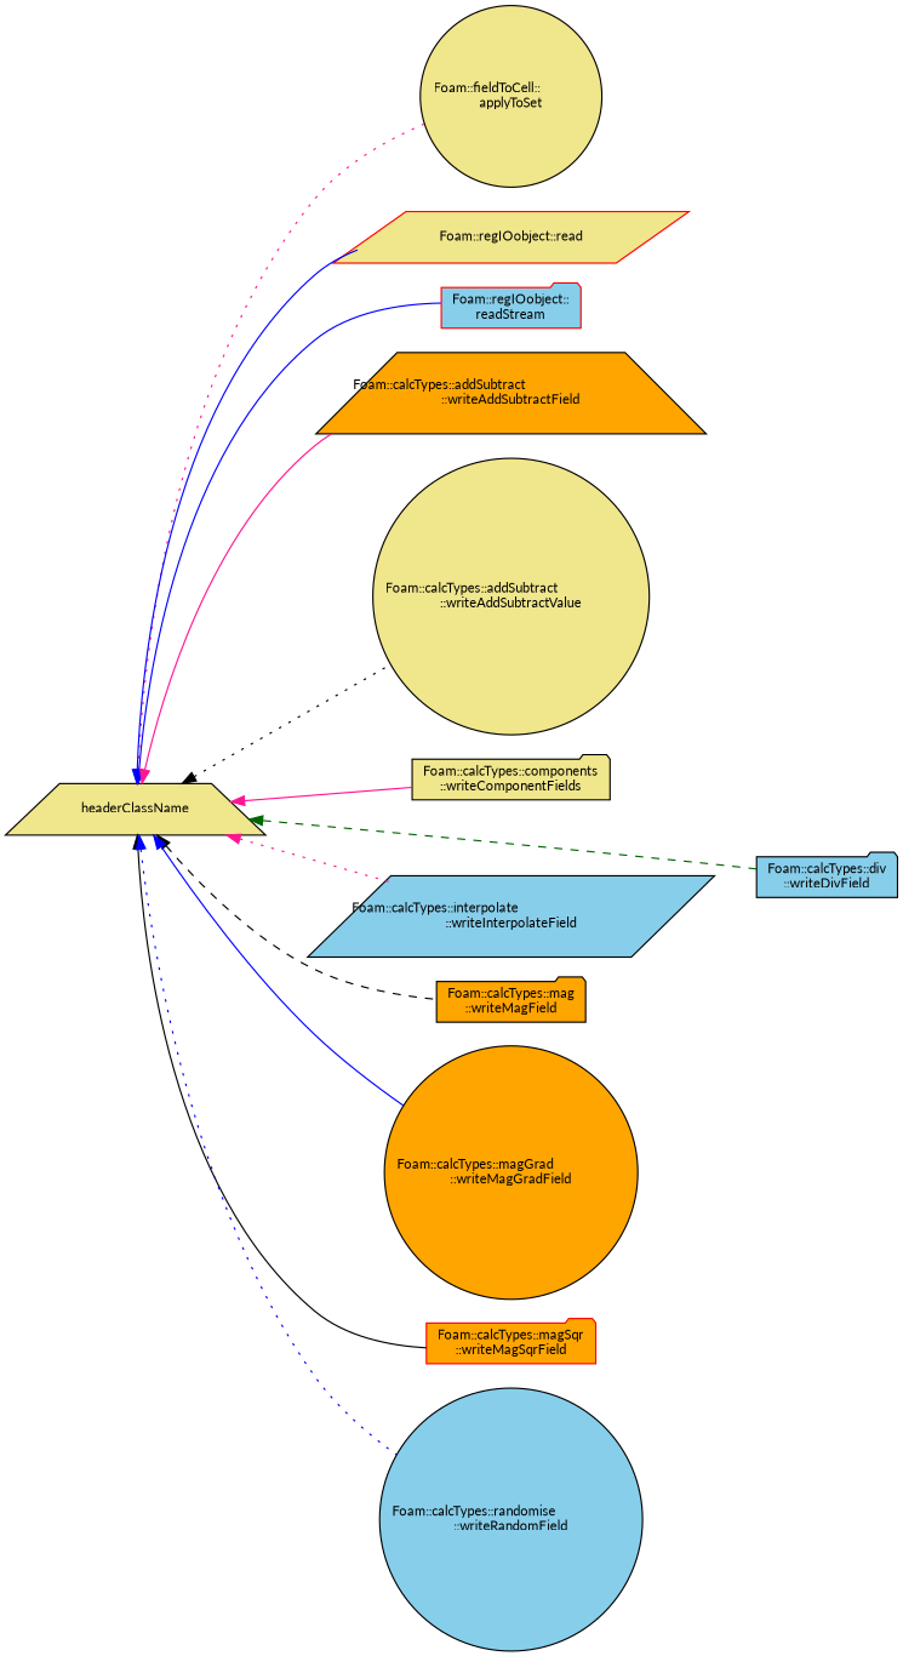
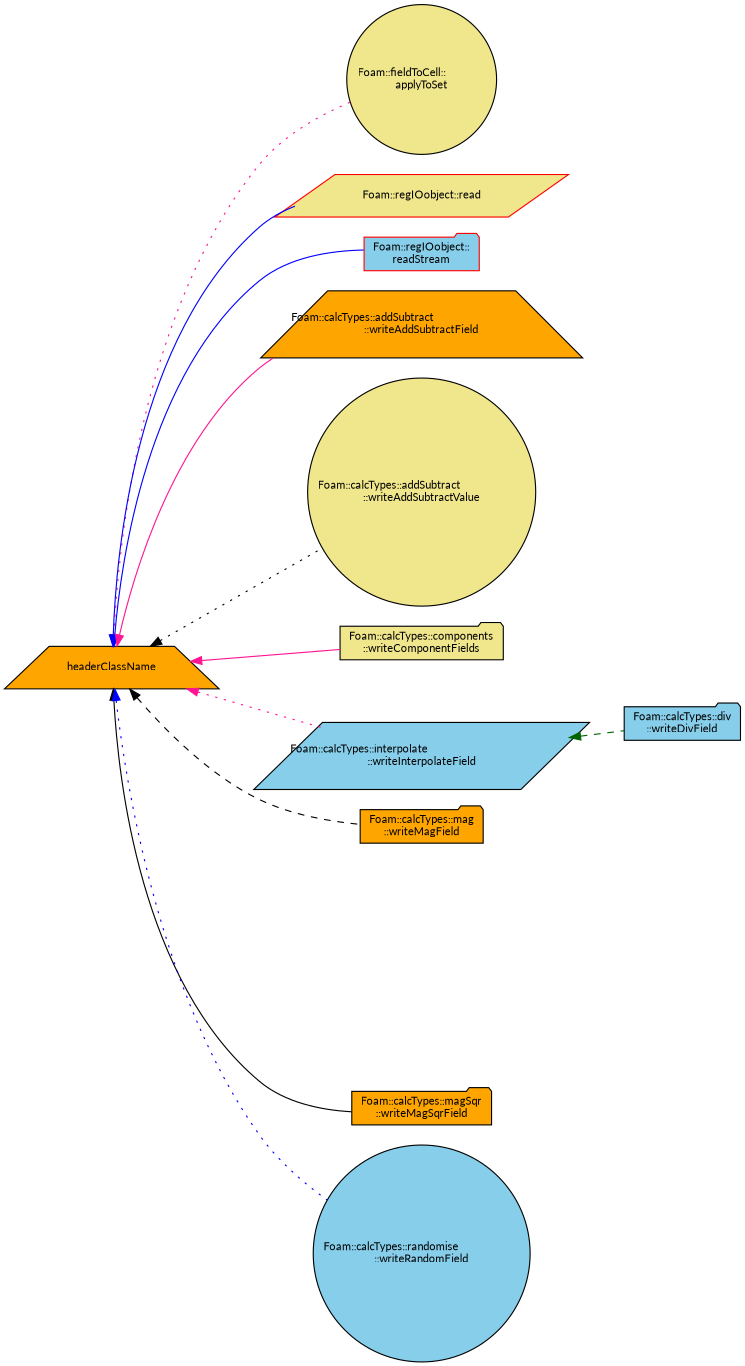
  digraph {
    fontname=Lato
    rankdir=LR
    node [color=black fillcolor=orange fontname=Lato fontsize=10 shape=folder style=filled]
    edge [color=deeppink dir=back fontname=Lato fontsize=10 labelfontname=FreeSans labelfontsize=10 style=solid]
-   n1 [fillcolor=khaki fontcolor=black height=0.2 label=headerClassName shape=trapezium width=0.4]
+   n1 [fontcolor=black height=0.2 label=headerClassName shape=trapezium width=0.4]
    n2 [fillcolor=khaki height=0.2 label="Foam::fieldToCell::\lapplyToSet" shape=circle width=0.4]
    n3 [color=red fillcolor=khaki height=0.2 label="Foam::regIOobject::read" shape=parallelogram width=0.4]
    n4 [color=red fillcolor=skyblue height=0.2 label="Foam::regIOobject::\lreadStream" width=0.4]
    n5 [height=0.2 label="Foam::calcTypes::addSubtract\l::writeAddSubtractField" shape=trapezium width=0.4]
    n6 [fillcolor=khaki height=0.2 label="Foam::calcTypes::addSubtract\l::writeAddSubtractValue" shape=circle width=0.4]
    n7 [fillcolor=khaki height=0.2 label="Foam::calcTypes::components\l::writeComponentFields" width=0.4]
    n8 [fillcolor=skyblue height=0.2 label="Foam::calcTypes::div\l::writeDivField" width=0.4]
    n9 [fillcolor=skyblue height=0.2 label="Foam::calcTypes::interpolate\l::writeInterpolateField" shape=parallelogram width=0.4]
    n10 [height=0.2 label="Foam::calcTypes::mag\l::writeMagField" width=0.4]
-   n11 [height=0.2 label="Foam::calcTypes::magGrad\l::writeMagGradField" shape=circle width=0.4]
-   n12 [color=red height=0.2 label="Foam::calcTypes::magSqr\l::writeMagSqrField" width=0.4]
+   n12 [height=0.2 label="Foam::calcTypes::magSqr\l::writeMagSqrField" width=0.4]
    n13 [fillcolor=skyblue height=0.2 label="Foam::calcTypes::randomise\l::writeRandomField" shape=circle width=0.4]
    n1 -> n2 [style=dotted]
    n1 -> n3 [color=blue]
    n1 -> n4 [color=blue]
    n1 -> n5
    n1 -> n6 [color=black style=dotted]
    n1 -> n7
-   n1 -> n8 [color=darkgreen style=dashed]
+   n9 -> n8 [color=darkgreen style=dashed]
    n1 -> n9 [style=dotted]
    n1 -> n10 [color=black style=dashed]
-   n1 -> n11 [color=blue]
    n1 -> n12 [color=black]
    n1 -> n13 [color=blue style=dotted]
  }
